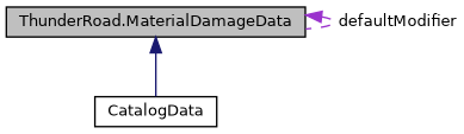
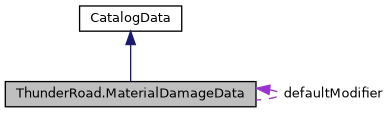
  digraph {
    node [color=black fontname=Helvetica fontsize=10 shape=record style=filled]
    edge [dir=back fontname=Helvetica fontsize=10 labelfontname=Helvetica labelfontsize=10]
    n1 [fillcolor=grey75 fontcolor=black height=0.2 label="ThunderRoad.MaterialDamageData" width=0.4]
    n2 [fillcolor=white height=0.2 label=CatalogData width=0.4]
    n1 -> n1 [color=darkorchid3 label=" defaultModifier" style=dashed]
-   n1 -> n2 [color=midnightblue style=solid]
+   n2 -> n1 [color=midnightblue style=solid]
  }
